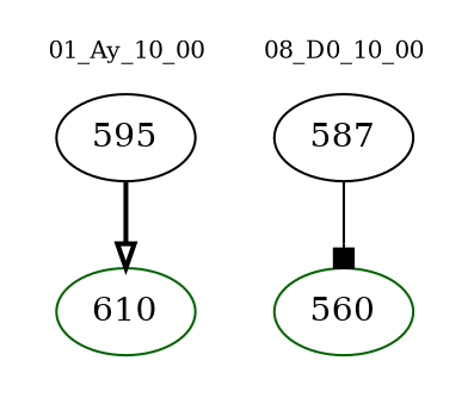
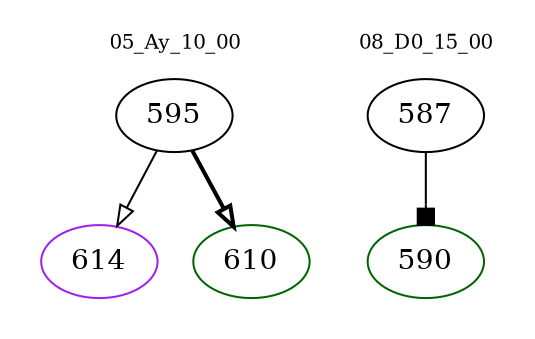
  digraph {
    node [color=black]
    edge [arrowhead=onormal color=black style=solid]
    n1 [label=595]
+   n2 [color=purple label=614]
    n3 [color=darkgreen label=610]
    n4 [label=587]
-   n5 [color=darkgreen label=560]
+   n5 [color=darkgreen label=590]
    subgraph cluster_1 {
      color=white
      fontsize=10
-     label="01_Ay_10_00"
+     label="05_Ay_10_00"
      n1
+     n2
      n3
    }
    subgraph cluster_2 {
      color=white
      fontsize=10
-     label="08_D0_10_00"
+     label="08_D0_15_00"
      n4
      n5
    }
+   n1 -> n2
    n1 -> n3 [style=bold]
    n4 -> n5 [arrowhead=box]
  }
